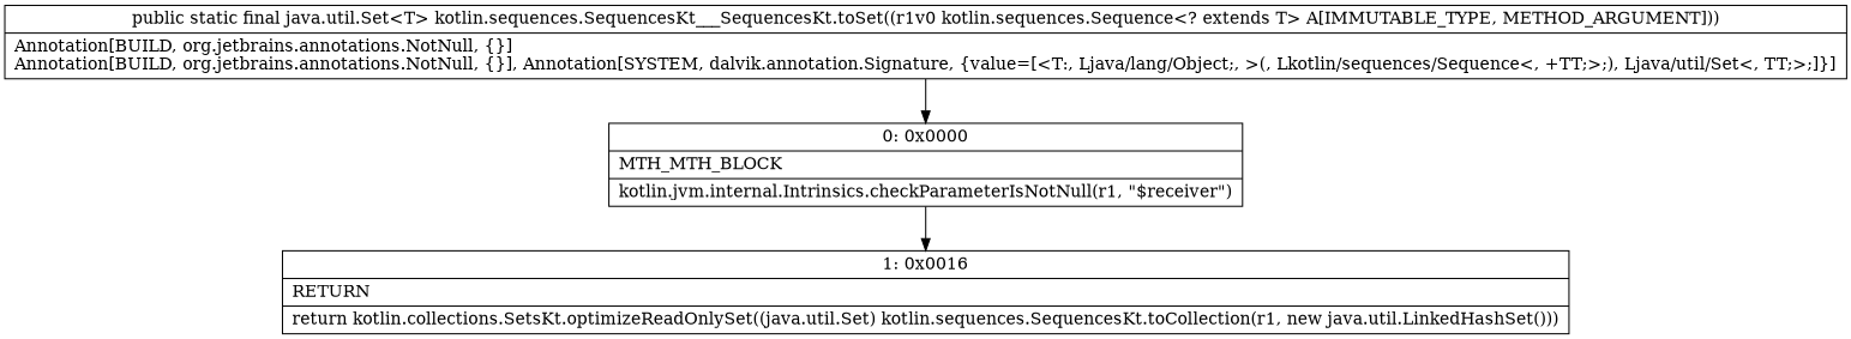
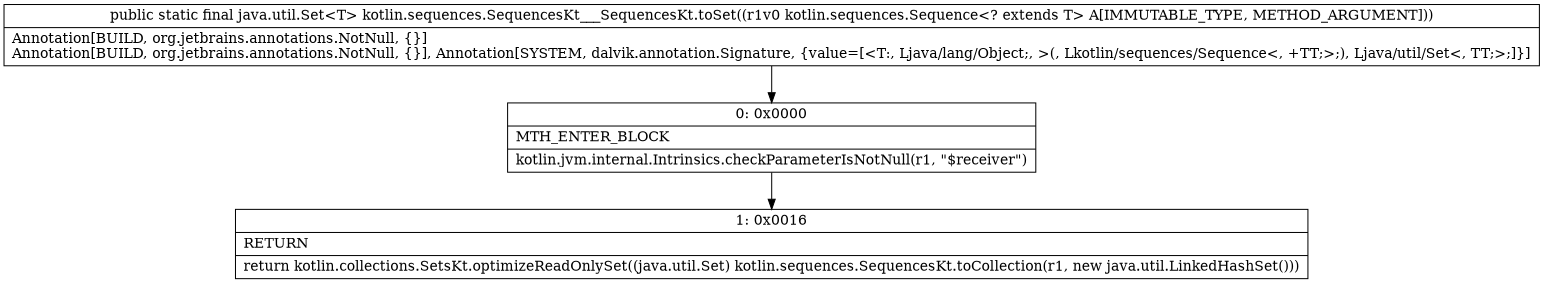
  digraph {
    node [shape=record]
-   n1 [label="{0\:\ 0x0000|MTH_MTH_BLOCK\l|kotlin.jvm.internal.Intrinsics.checkParameterIsNotNull(r1, \"$receiver\")\l}"]
+   n1 [label="{0\:\ 0x0000|MTH_ENTER_BLOCK\l|kotlin.jvm.internal.Intrinsics.checkParameterIsNotNull(r1, \"$receiver\")\l}"]
    n2 [label="{1\:\ 0x0016|RETURN\l|return kotlin.collections.SetsKt.optimizeReadOnlySet((java.util.Set) kotlin.sequences.SequencesKt.toCollection(r1, new java.util.LinkedHashSet()))\l}"]
    n3 [label="{public static final java.util.Set\<T\> kotlin.sequences.SequencesKt___SequencesKt.toSet((r1v0 kotlin.sequences.Sequence\<? extends T\> A[IMMUTABLE_TYPE, METHOD_ARGUMENT]))  | Annotation[BUILD, org.jetbrains.annotations.NotNull, \{\}]\lAnnotation[BUILD, org.jetbrains.annotations.NotNull, \{\}], Annotation[SYSTEM, dalvik.annotation.Signature, \{value=[\<T:, Ljava\/lang\/Object;, \>(, Lkotlin\/sequences\/Sequence\<, +TT;\>;), Ljava\/util\/Set\<, TT;\>;]\}]\l}"]
    n1 -> n2
    n3 -> n1
  }
